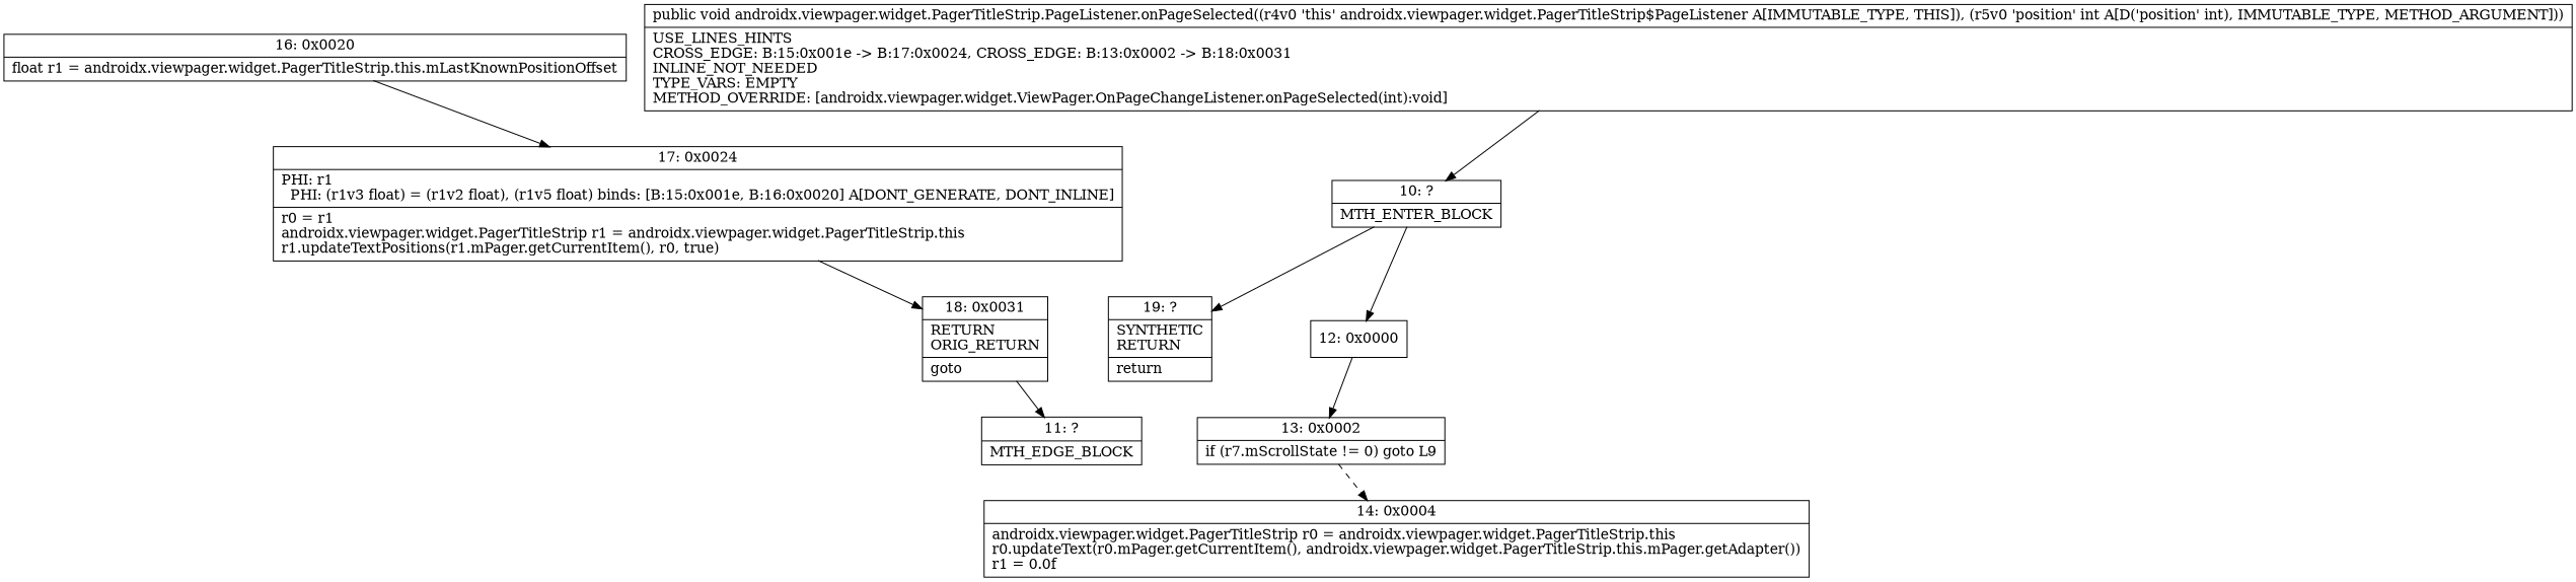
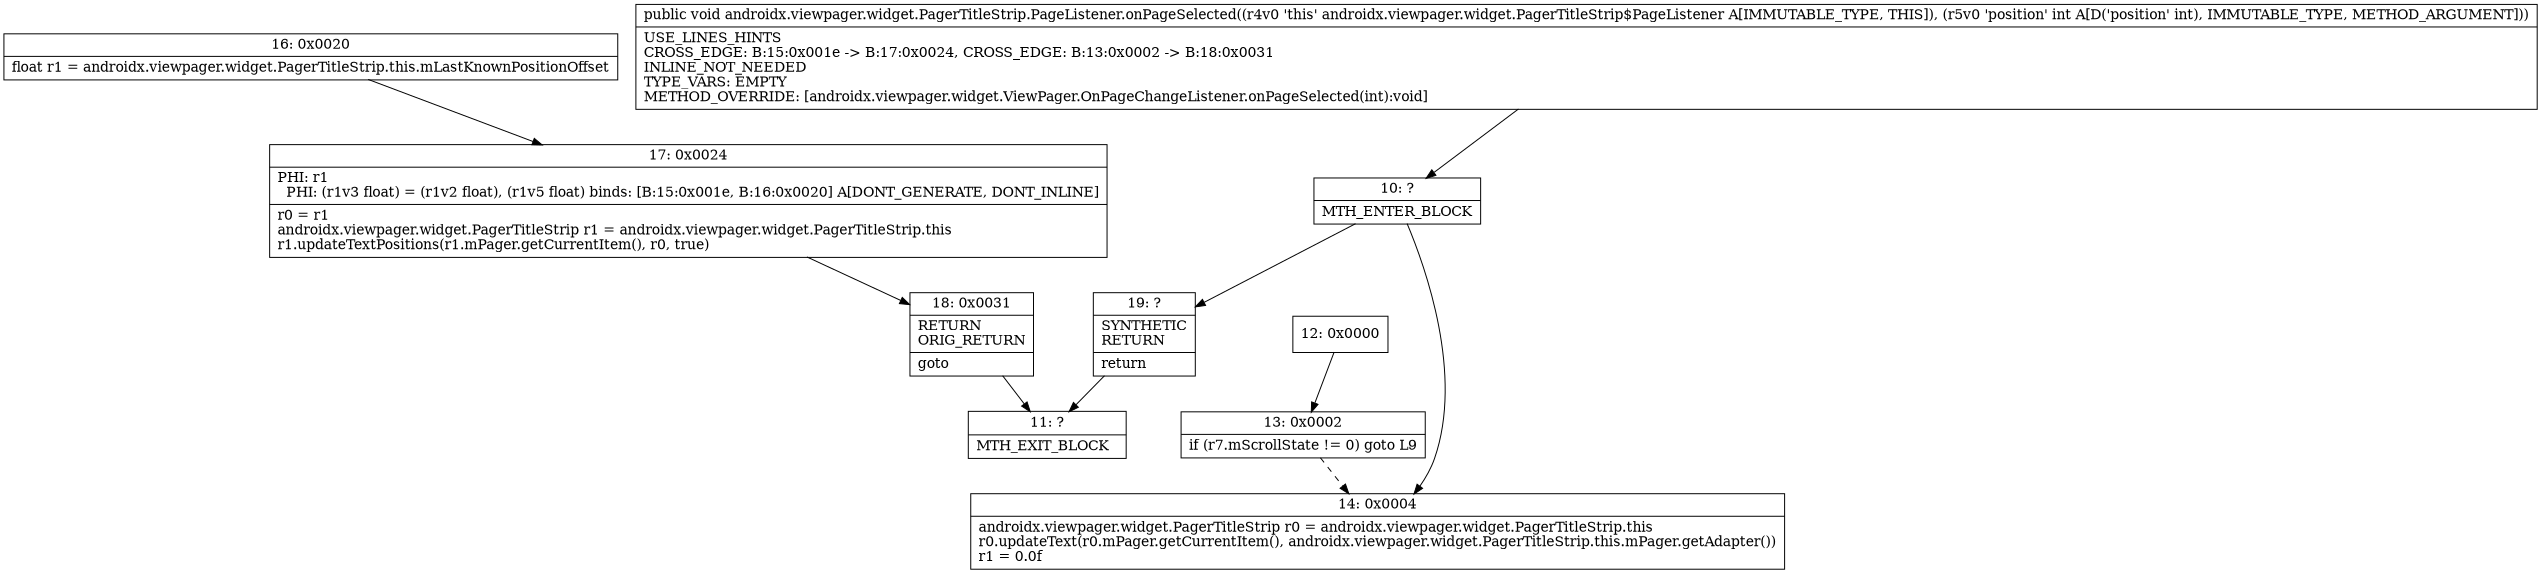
  digraph {
    node [shape=record]
    n1 [label="{10\:\ ?|MTH_ENTER_BLOCK\l}"]
    n2 [label="{12\:\ 0x0000}"]
    n3 [label="{19\:\ ?|SYNTHETIC\lRETURN\l|return\l}"]
    n4 [label="{13\:\ 0x0002|if (r7.mScrollState != 0) goto L9\l}"]
    n5 [label="{14\:\ 0x0004|androidx.viewpager.widget.PagerTitleStrip r0 = androidx.viewpager.widget.PagerTitleStrip.this\lr0.updateText(r0.mPager.getCurrentItem(), androidx.viewpager.widget.PagerTitleStrip.this.mPager.getAdapter())\lr1 = 0.0f\l}"]
-   n6 [label="{11\:\ ?|MTH_EDGE_BLOCK\l}"]
+   n6 [label="{11\:\ ?|MTH_EXIT_BLOCK\l}"]
    n7 [label="{16\:\ 0x0020|float r1 = androidx.viewpager.widget.PagerTitleStrip.this.mLastKnownPositionOffset\l}"]
    n8 [label="{17\:\ 0x0024|PHI: r1 \l  PHI: (r1v3 float) = (r1v2 float), (r1v5 float) binds: [B:15:0x001e, B:16:0x0020] A[DONT_GENERATE, DONT_INLINE]\l|r0 = r1\landroidx.viewpager.widget.PagerTitleStrip r1 = androidx.viewpager.widget.PagerTitleStrip.this\lr1.updateTextPositions(r1.mPager.getCurrentItem(), r0, true)\l}"]
    n9 [label="{18\:\ 0x0031|RETURN\lORIG_RETURN\l|goto\l}"]
    n10 [label="{public void androidx.viewpager.widget.PagerTitleStrip.PageListener.onPageSelected((r4v0 'this' androidx.viewpager.widget.PagerTitleStrip$PageListener A[IMMUTABLE_TYPE, THIS]), (r5v0 'position' int A[D('position' int), IMMUTABLE_TYPE, METHOD_ARGUMENT]))  | USE_LINES_HINTS\lCROSS_EDGE: B:15:0x001e \-\> B:17:0x0024, CROSS_EDGE: B:13:0x0002 \-\> B:18:0x0031\lINLINE_NOT_NEEDED\lTYPE_VARS: EMPTY\lMETHOD_OVERRIDE: [androidx.viewpager.widget.ViewPager.OnPageChangeListener.onPageSelected(int):void]\l}"]
-   n1 -> n2
+   n1 -> n5
    n1 -> n3
    n2 -> n4
+   n3 -> n6
    n4 -> n5 [style=dashed]
    n7 -> n8
    n8 -> n9
    n9 -> n6
    n10 -> n1
  }
